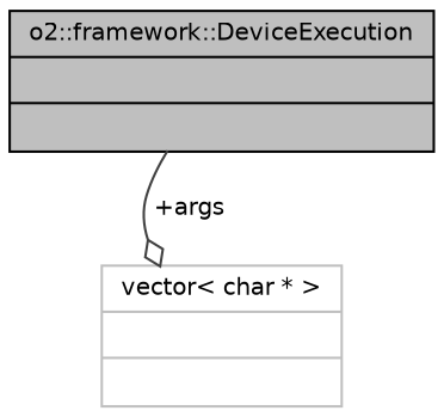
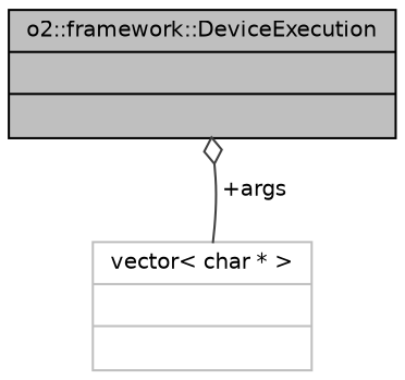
  digraph {
    node [fontname=Helvetica fontsize=10 shape=record]
    n1 [color=black fillcolor=grey75 fontcolor=black height=0.2 label="{o2::framework::DeviceExecution\n||}" style=filled width=0.4]
    n2 [color=grey75 height=0.2 label="{vector\< char * \>\n||}" width=0.4]
-   n1 -> n2 [arrowhead=odiamond color=grey25 fontname=Helvetica fontsize=10 label=" +args" labelfontname=Helvetica labelfontsize=10 style=solid]
+   n2 -> n1 [arrowhead=odiamond color=grey25 fontname=Helvetica fontsize=10 label=" +args" labelfontname=Helvetica labelfontsize=10 style=solid]
  }
